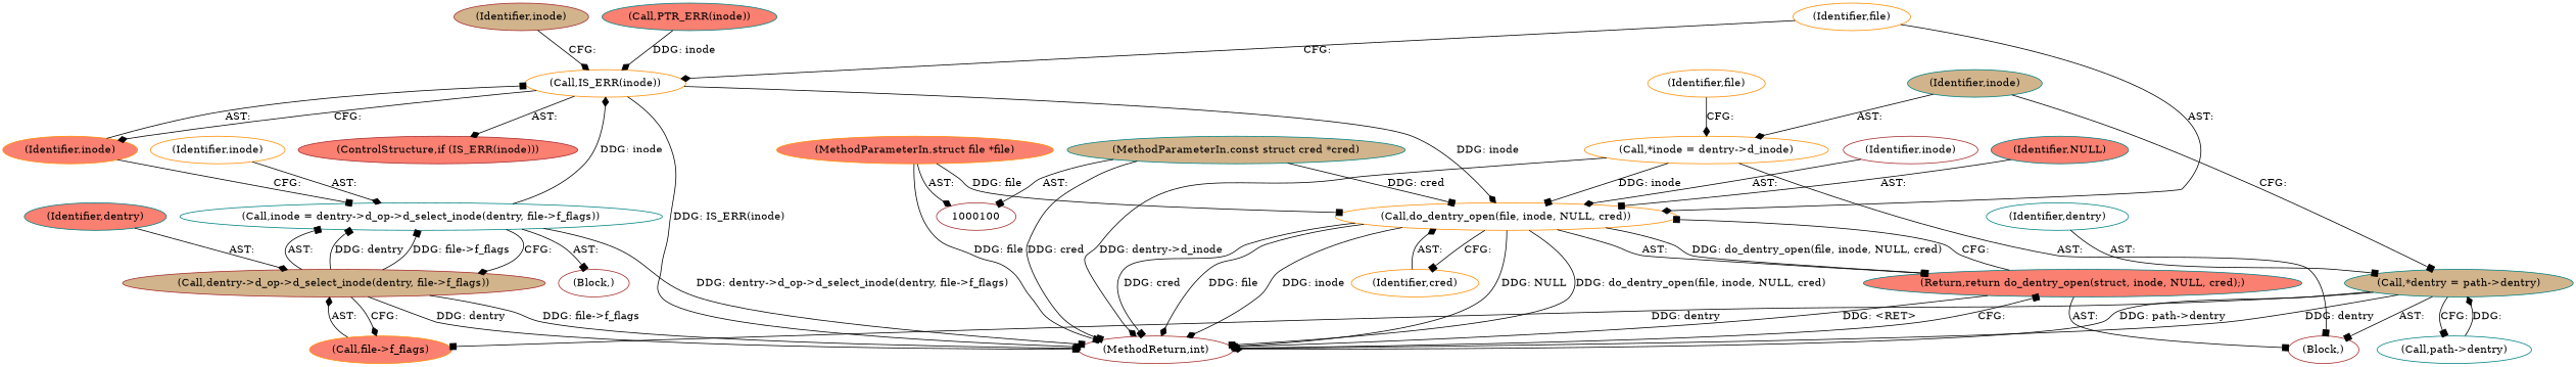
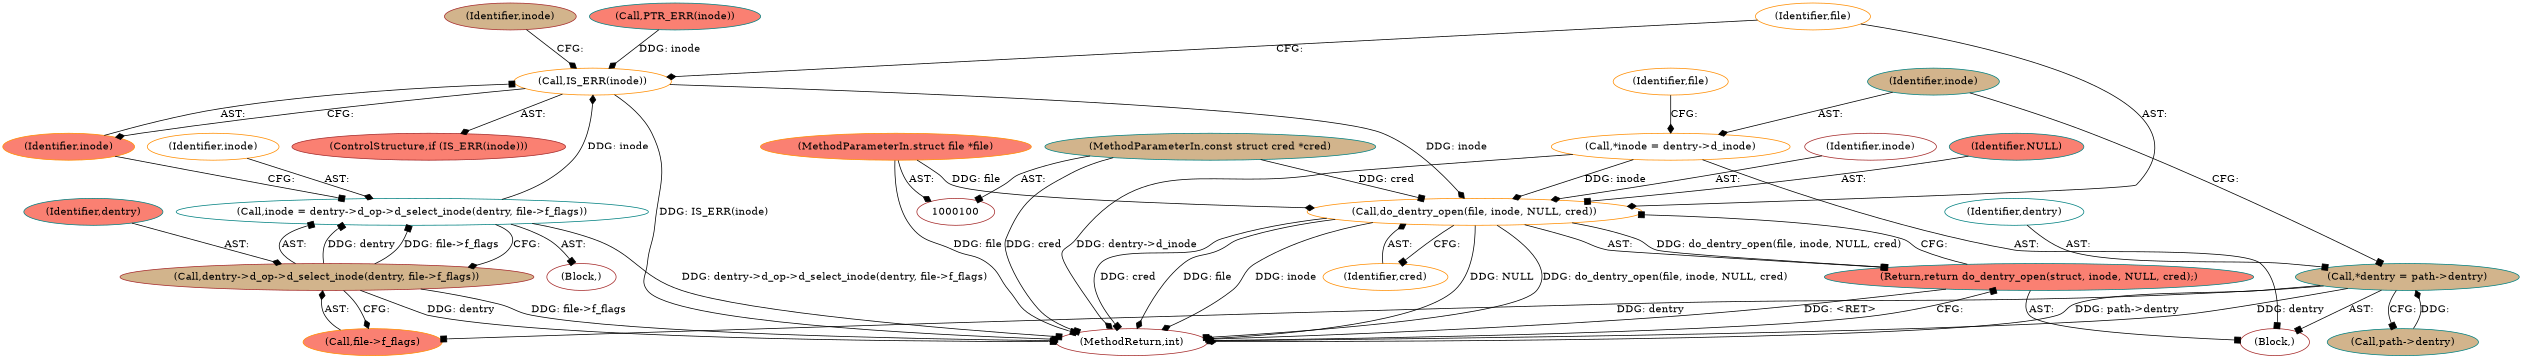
  digraph {
    node [color=darkorange fillcolor=white style=filled]
    edge [arrowhead=box]
    n1 [label="(Call,do_dentry_open(file, inode, NULL, cred))"]
    n2 [color=teal fillcolor=salmon label="(Return,return do_dentry_open(struct, inode, NULL, cred);)"]
    n3 [color=brown label="(MethodReturn,int)"]
    n4 [label="(Identifier,cred)"]
    n5 [color=brown label="(Block,)"]
    n6 [fillcolor=salmon label="(MethodParameterIn,struct file *file)"]
    1000100 [color=brown]
    n8 [label="(Call,IS_ERR(inode))"]
    n9 [color=brown fillcolor=salmon label="(ControlStructure,if (IS_ERR(inode)))"]
    n10 [fillcolor=salmon label="(Identifier,inode)"]
    n11 [color=teal fillcolor=salmon label="(Call,PTR_ERR(inode))"]
    n12 [color=teal label="(Call,inode = dentry->d_op->d_select_inode(dentry, file->f_flags))"]
    n13 [color=brown fillcolor=tan label="(Call,dentry->d_op->d_select_inode(dentry, file->f_flags))"]
    n14 [color=brown label="(Block,)"]
    n15 [fillcolor=salmon label="(Call,file->f_flags)"]
    n16 [color=teal fillcolor=tan label="(Call,*dentry = path->dentry)"]
-   n17 [color=teal label="(Call,path->dentry)"]
+   n17 [color=teal fillcolor=tan label="(Call,path->dentry)"]
    n18 [label="(Call,*inode = dentry->d_inode)"]
    n19 [color=teal fillcolor=tan label="(MethodParameterIn,const struct cred *cred)"]
    n20 [color=brown fillcolor=tan label="(Identifier,inode)"]
    n21 [label="(Identifier,file)"]
    n22 [label="(Identifier,file)"]
    n23 [color=teal fillcolor=salmon label="(Identifier,dentry)"]
    n24 [color=teal fillcolor=tan label="(Identifier,inode)"]
    n25 [color=teal fillcolor=salmon label="(Identifier,NULL)"]
    n26 [label="(Identifier,inode)"]
    n27 [color=teal label="(Identifier,dentry)"]
    n28 [color=brown label="(Identifier,inode)"]
    n1 -> n2 [label="AST: "]
    n1 -> n2 [label="DDG: do_dentry_open(file, inode, NULL, cred)"]
    n1 -> n3 [label="DDG: cred"]
    n1 -> n3 [arrowhead=diamond label="DDG: file"]
    n1 -> n3 [arrowhead=diamond label="DDG: inode"]
    n1 -> n3 [arrowhead=diamond label="DDG: NULL"]
    n1 -> n3 [label="DDG: do_dentry_open(file, inode, NULL, cred)"]
    n1 -> n4 [label="CFG: "]
    n2 -> n1 [label="CFG: "]
    n2 -> n3 [label="DDG: <RET>"]
    n2 -> n5 [label="AST: "]
    n3 -> n2 [label="CFG: "]
    n4 -> n1 [arrowhead=diamond label="AST: "]
-   n6 -> n1 [label="DDG: file"]
+   n6 -> n1 [arrowhead=diamond label="DDG: file"]
    n6 -> n3 [label="DDG: file"]
    n6 -> 1000100 [arrowhead=diamond label="AST: "]
    n8 -> n1 [arrowhead=diamond label="DDG: inode"]
    n8 -> n3 [label="DDG: IS_ERR(inode)"]
    n8 -> n9 [arrowhead=diamond label="AST: "]
    n8 -> n10 [arrowhead=diamond label="CFG: "]
    n10 -> n8 [label="AST: "]
    n10 -> n12 [label="CFG: "]
    n11 -> n8 [arrowhead=diamond label="DDG: inode"]
    n12 -> n3 [label="DDG: dentry->d_op->d_select_inode(dentry, file->f_flags)"]
    n12 -> n8 [arrowhead=diamond label="DDG: inode"]
    n12 -> n13 [arrowhead=diamond label="CFG: "]
    n12 -> n14 [label="AST: "]
    n13 -> n3 [label="DDG: file->f_flags"]
    n13 -> n3 [label="DDG: dentry"]
    n13 -> n12 [label="AST: "]
    n13 -> n12 [label="DDG: dentry"]
    n13 -> n12 [label="DDG: file->f_flags"]
    n13 -> n15 [arrowhead=diamond label="CFG: "]
    n15 -> n13 [arrowhead=diamond label="AST: "]
    n16 -> n3 [arrowhead=diamond label="DDG: path->dentry"]
    n16 -> n3 [label="DDG: dentry"]
    n16 -> n5 [label="AST: "]
    n16 -> n15 [label="DDG: dentry"]
    n16 -> n17 [label="CFG: "]
    n17 -> n16 [arrowhead=diamond label="DDG: "]
-   n18 -> n1 [label="DDG: inode"]
+   n18 -> n1 [arrowhead=diamond label="DDG: inode"]
    n18 -> n3 [arrowhead=diamond label="DDG: dentry->d_inode"]
    n18 -> n5 [label="AST: "]
    n19 -> n1 [label="DDG: cred"]
    n19 -> n3 [label="DDG: cred"]
    n19 -> 1000100 [label="AST: "]
    n20 -> n8 [arrowhead=diamond label="CFG: "]
    n21 -> n1 [arrowhead=diamond label="AST: "]
    n21 -> n8 [arrowhead=diamond label="CFG: "]
    n22 -> n18 [arrowhead=diamond label="CFG: "]
    n23 -> n13 [arrowhead=diamond label="AST: "]
    n24 -> n16 [label="CFG: "]
    n24 -> n18 [arrowhead=diamond label="AST: "]
    n25 -> n1 [label="AST: "]
    n26 -> n12 [arrowhead=diamond label="AST: "]
    n27 -> n16 [label="AST: "]
    n28 -> n1 [arrowhead=diamond label="AST: "]
  }
